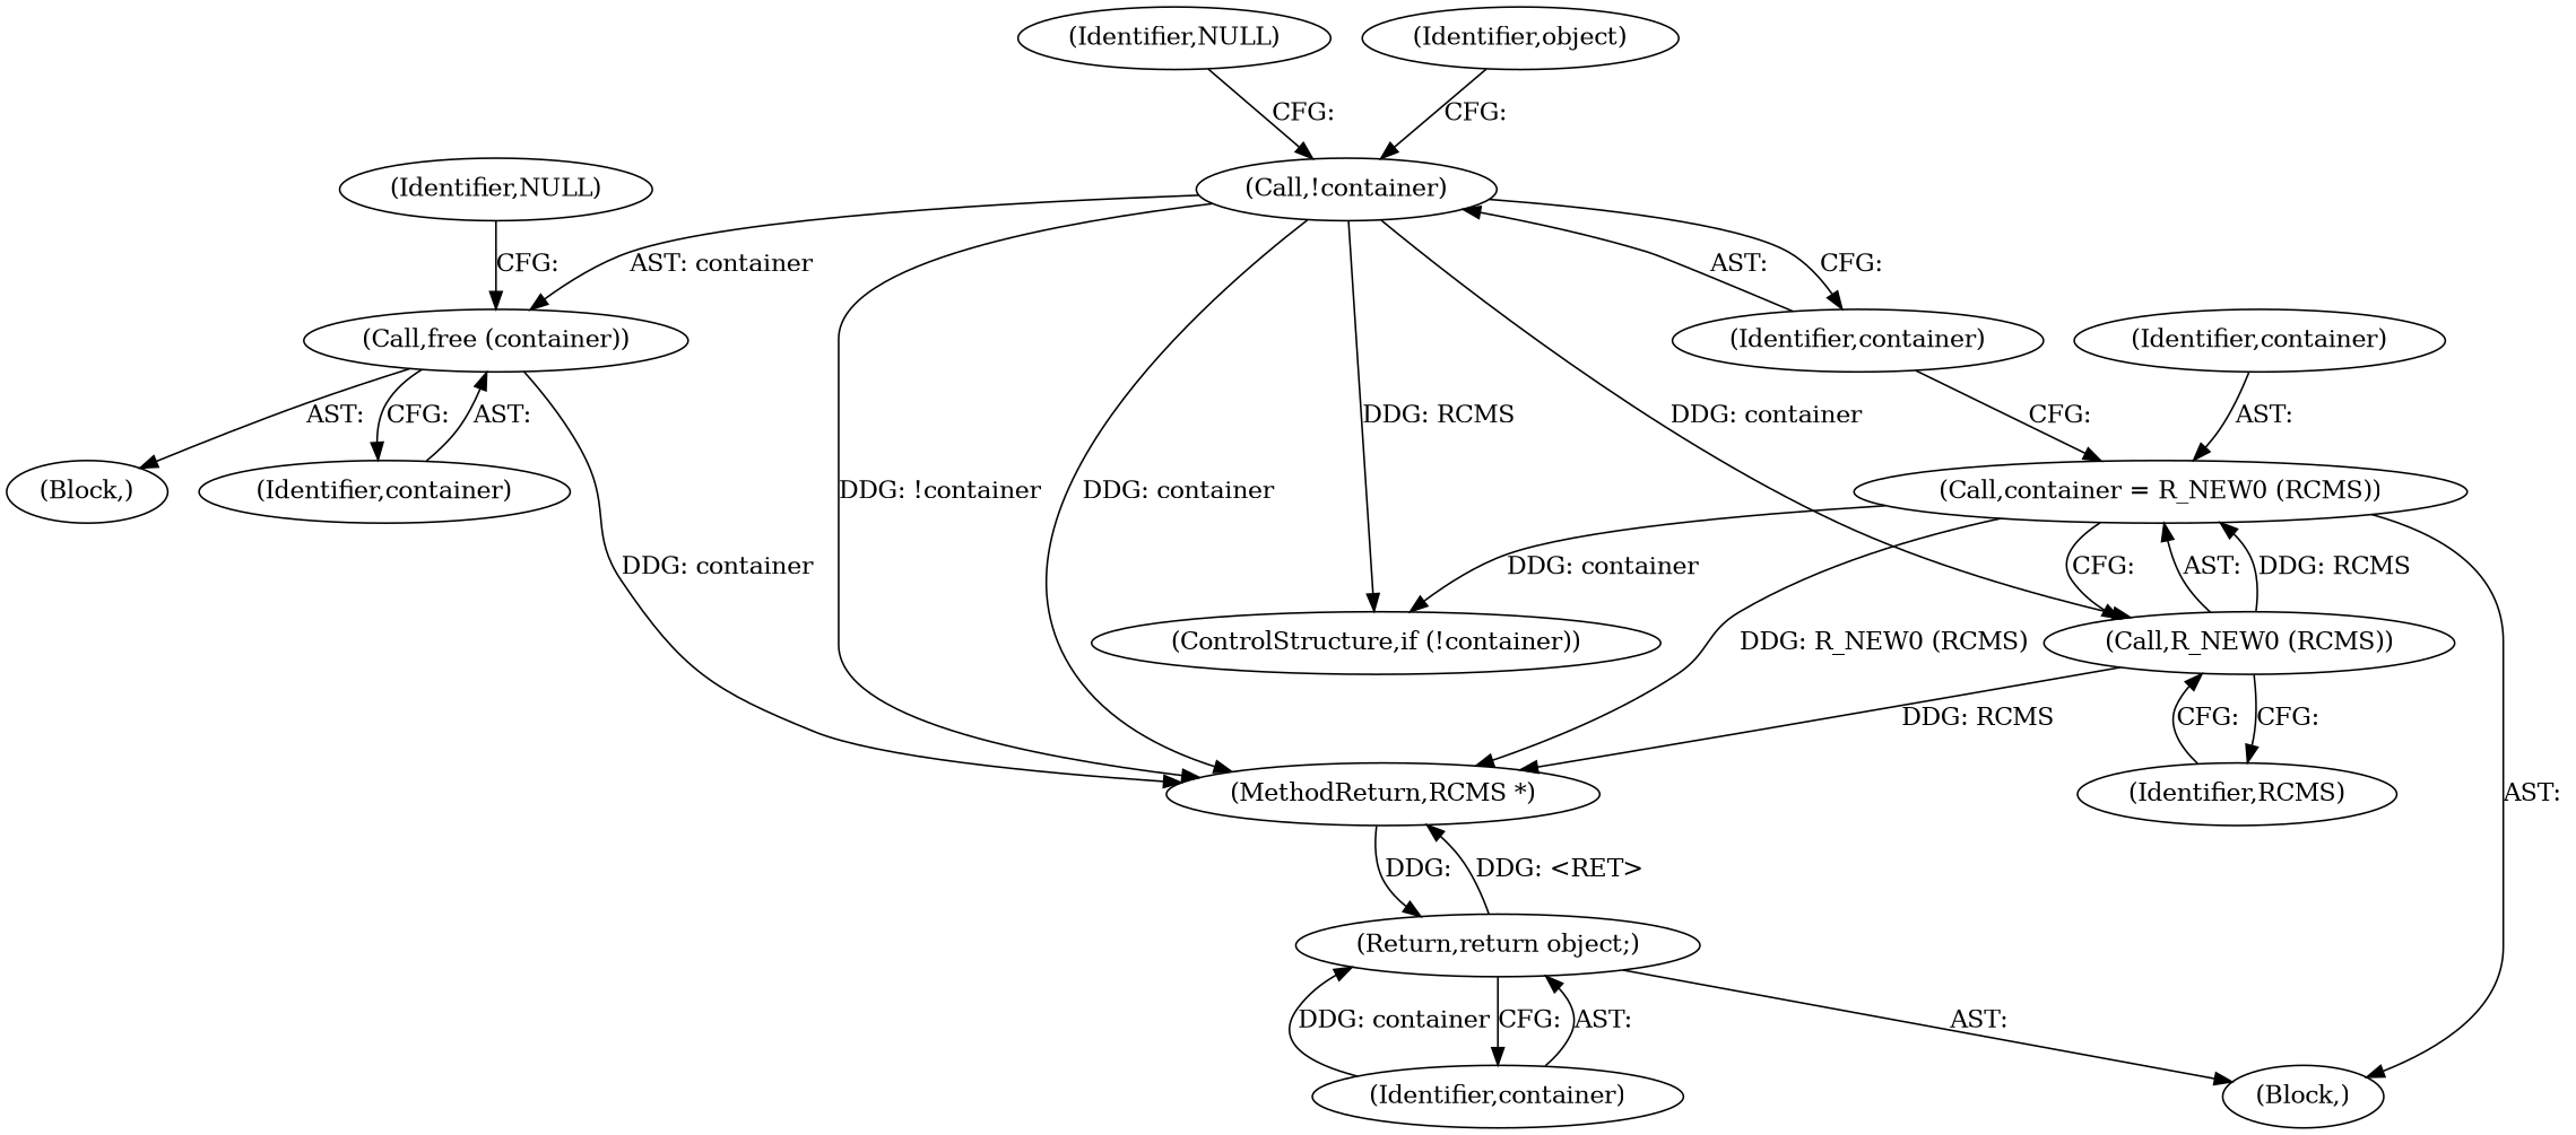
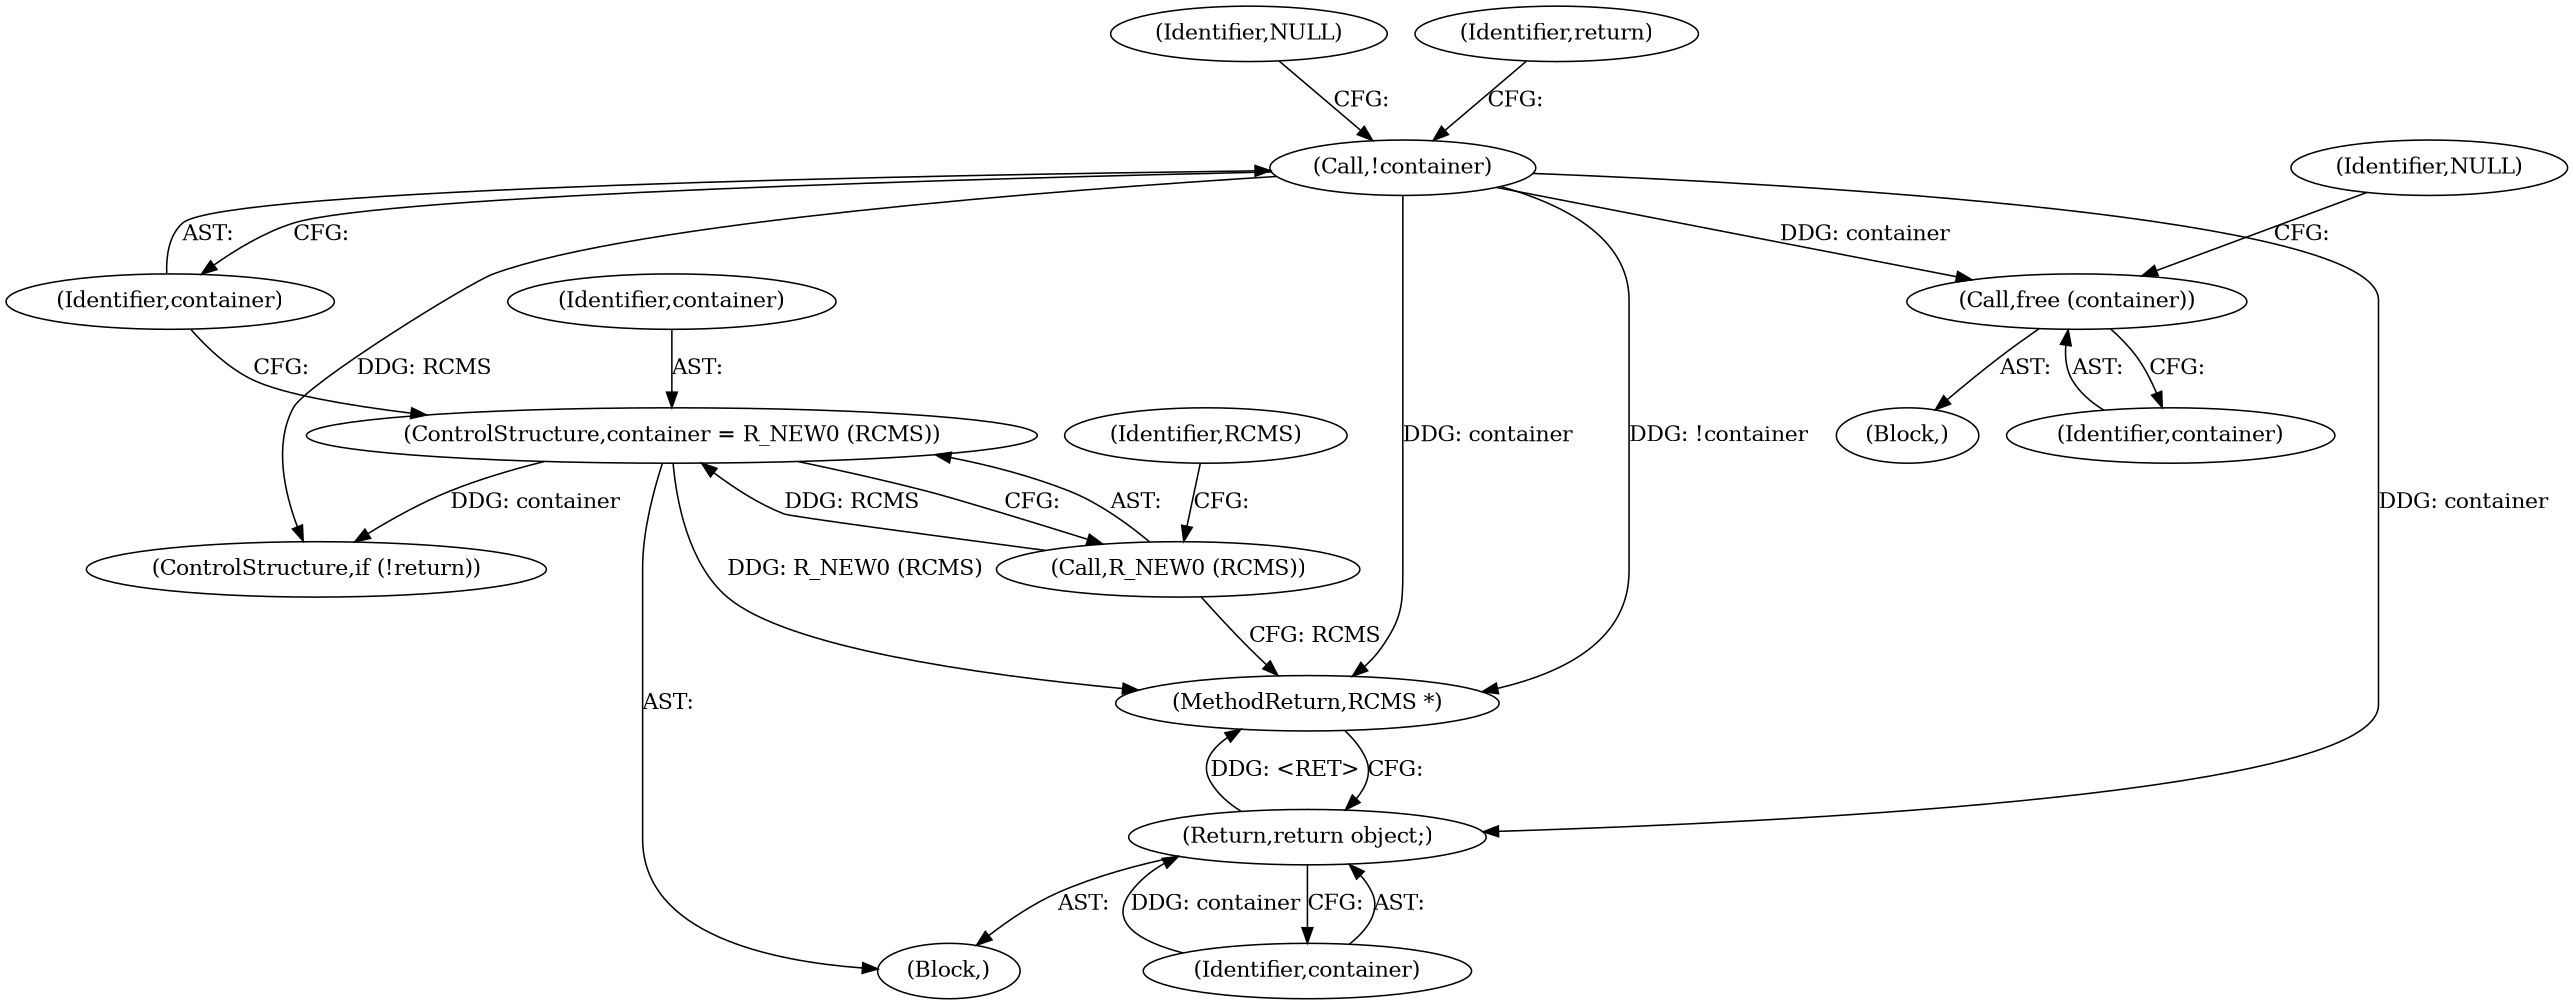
  digraph {
-   n1 [label="(Call,container = R_NEW0 (RCMS))"]
+   n1 [label="(ControlStructure,container = R_NEW0 (RCMS))"]
    n2 [label="(Call,R_NEW0 (RCMS))"]
    n3 [label="(MethodReturn,RCMS *)"]
    n4 [label="(Block,)"]
-   n5 [label="(ControlStructure,if (!container))"]
+   n5 [label="(ControlStructure,if (!return))"]
    n6 [label="(Identifier,RCMS)"]
    n7 [label="(Call,!container)"]
    n8 [label="(Call,free (container))"]
    n9 [label="(Return,return object;)"]
    n10 [label="(Identifier,container)"]
    n11 [label="(Identifier,container)"]
    n12 [label="(Block,)"]
    n13 [label="(Identifier,container)"]
    n14 [label="(Identifier,NULL)"]
    n15 [label="(Identifier,NULL)"]
-   n16 [label="(Identifier,object)"]
+   n16 [label="(Identifier,return)"]
    n17 [label="(Identifier,container)"]
    n1 -> n2 [label="CFG: "]
    n1 -> n3 [label="DDG: R_NEW0 (RCMS)"]
    n1 -> n4 [label="AST: "]
    n1 -> n5 [label="DDG: container"]
    n2 -> n1 [label="AST: "]
    n2 -> n1 [label="DDG: RCMS"]
-   n2 -> n3 [label="DDG: RCMS"]
-   n2 -> n6 [label="CFG: "]
-   n3 -> n9 [label="DDG: "]
+   n2 -> n3 [label="CFG: RCMS"]
+   n3 -> n9 [label="CFG: "]
    n6 -> n2 [label="CFG: "]
    n7 -> n3 [label="DDG: container"]
    n7 -> n3 [label="DDG: !container"]
    n7 -> n5 [label="DDG: RCMS"]
-   n7 -> n8 [label="AST: container"]
-   n7 -> n2 [label="DDG: container"]
+   n7 -> n8 [label="DDG: container"]
+   n7 -> n9 [label="DDG: container"]
    n7 -> n10 [label="CFG: "]
-   n8 -> n3 [label="DDG: container"]
    n8 -> n11 [label="CFG: "]
    n8 -> n12 [label="AST: "]
    n9 -> n3 [label="DDG: <RET>"]
    n9 -> n4 [label="AST: "]
    n9 -> n13 [label="CFG: "]
    n10 -> n1 [label="CFG: "]
    n10 -> n7 [label="AST: "]
    n11 -> n8 [label="AST: "]
    n13 -> n9 [label="AST: "]
    n13 -> n9 [label="DDG: container"]
    n14 -> n8 [label="CFG: "]
    n15 -> n7 [label="CFG: "]
    n16 -> n7 [label="CFG: "]
    n17 -> n1 [label="AST: "]
  }
